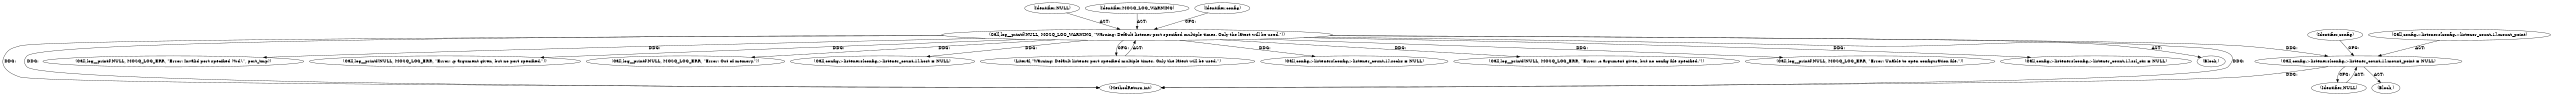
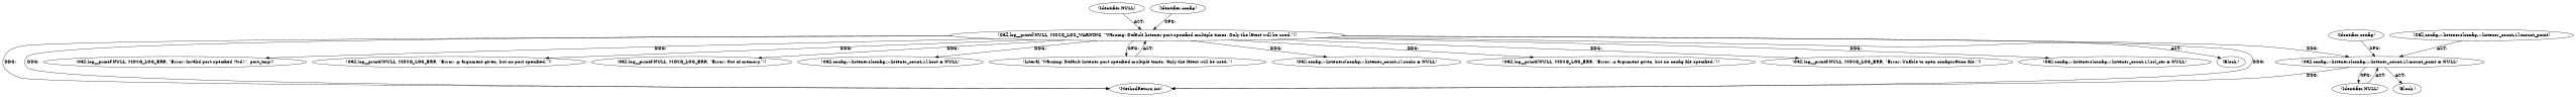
  digraph {
    n1 [label="(Call,config->listeners[config->listener_count-1].mount_point = NULL)"]
    n2 [label="(Identifier,NULL)"]
    n3 [label="(MethodReturn,int)"]
    n4 [label="(Block,)"]
    n5 [label="(Call,log__printf(NULL, MOSQ_LOG_WARNING, \"Warning: Default listener port specified multiple times. Only the latest will be used.\"))"]
    n6 [label="(Call,log__printf(NULL, MOSQ_LOG_ERR, \"Error: Invalid port specified (%d).\", port_tmp))"]
    n7 [label="(Call,log__printf(NULL, MOSQ_LOG_ERR, \"Error: -p argument given, but no port specified.\"))"]
    n8 [label="(Call,log__printf(NULL, MOSQ_LOG_ERR, \"Error: Out of memory.\"))"]
    n9 [label="(Call,config->listeners[config->listener_count-1].host = NULL)"]
    n10 [label="(Literal,\"Warning: Default listener port specified multiple times. Only the latest will be used.\")"]
    n11 [label="(Call,config->listeners[config->listener_count-1].socks = NULL)"]
    n12 [label="(Call,log__printf(NULL, MOSQ_LOG_ERR, \"Error: -c argument given, but no config file specified.\"))"]
    n13 [label="(Call,log__printf(NULL, MOSQ_LOG_ERR, \"Error: Unable to open configuration file.\"))"]
    n14 [label="(Call,config->listeners[config->listener_count-1].ssl_ctx = NULL)"]
    n15 [label="(Block,)"]
    n16 [label="(Identifier,NULL)"]
-   n17 [label="(Identifier,MOSQ_LOG_WARNING)"]
    n18 [label="(Identifier,config)"]
    n19 [label="(Call,config->listeners[config->listener_count-1].mount_point)"]
    n20 [label="(Identifier,config)"]
    n1 -> n2 [label="CFG: "]
    n1 -> n3 [label="DDG: "]
    n1 -> n4 [label="AST: "]
    n2 -> n1 [label="AST: "]
    n5 -> n1 [label="DDG: "]
    n5 -> n3 [label="DDG: "]
    n5 -> n3 [label="DDG: "]
    n5 -> n3 [label="DDG: "]
    n5 -> n6 [label="DDG: "]
    n5 -> n7 [label="DDG: "]
    n5 -> n8 [label="DDG: "]
    n5 -> n9 [label="DDG: "]
    n5 -> n10 [label="CFG: "]
    n5 -> n11 [label="DDG: "]
    n5 -> n12 [label="DDG: "]
    n5 -> n13 [label="DDG: "]
    n5 -> n14 [label="DDG: "]
    n5 -> n15 [label="AST: "]
    n10 -> n5 [label="AST: "]
    n16 -> n5 [label="AST: "]
-   n17 -> n5 [label="AST: "]
    n18 -> n1 [label="CFG: "]
    n19 -> n1 [label="AST: "]
    n20 -> n5 [label="CFG: "]
  }
